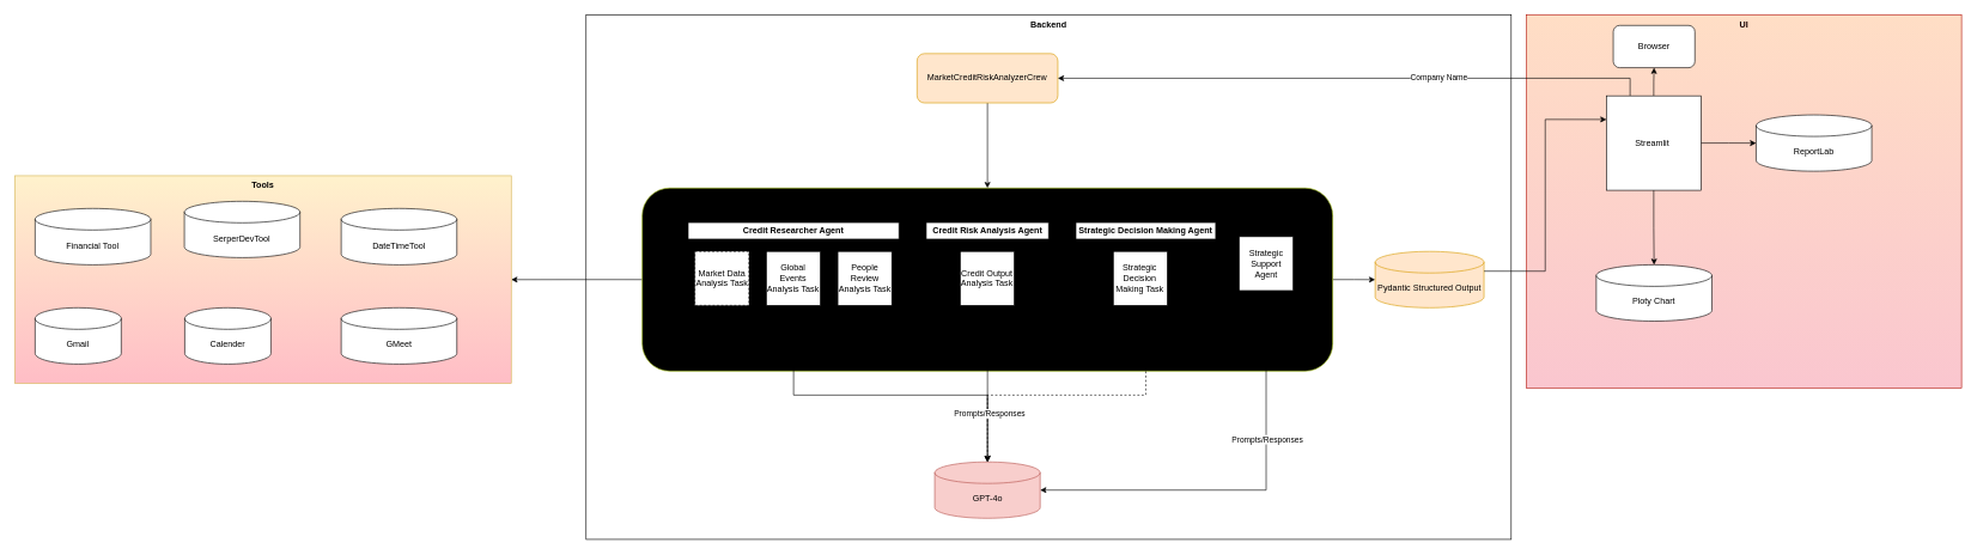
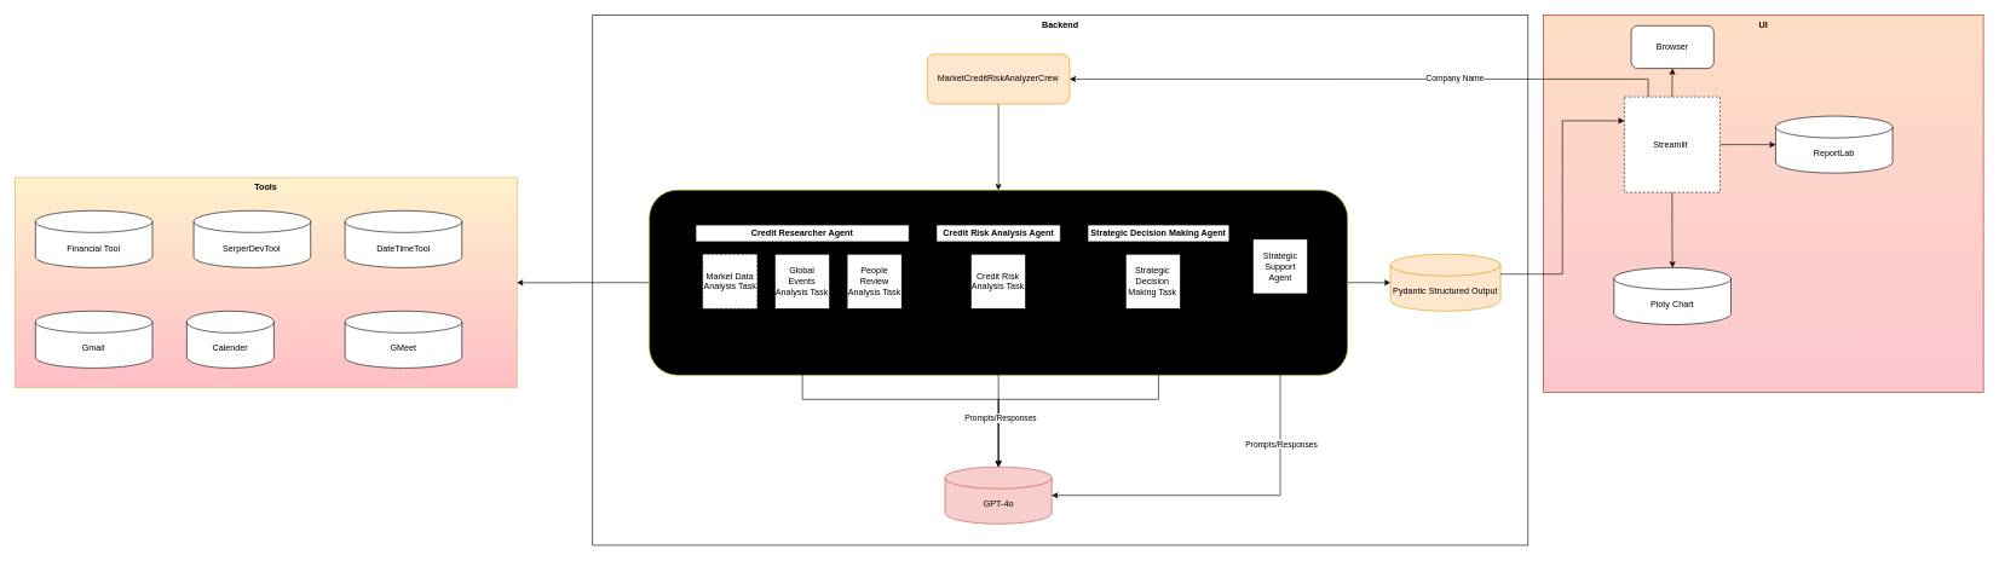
  <mxCell id="0" value="" />
  <mxCell id="1" parent="0" />
  <mxCell id="2" value="&lt;font style=&quot;color: rgb(0, 0, 0);&quot;&gt;&lt;b&gt;Backend&lt;/b&gt;&lt;/font&gt;" style="rounded=0;whiteSpace=wrap;html=1;verticalAlign=top;" vertex="1" parent="1"><mxGeometry x="815.975" y="20" width="1288.721" height="731.0" as="geometry" /></mxCell>
  <mxCell id="3" style="edgeStyle=orthogonalEdgeStyle;rounded=0;orthogonalLoop=1;jettySize=auto;html=1;exitX=0.5;exitY=1;exitDx=0;exitDy=0;" edge="1" parent="1" source="4" target="7"><mxGeometry relative="1" as="geometry" /></mxCell>
  <mxCell id="4" value="MarketCreditRiskAnalyzerCrew" style="rounded=1;whiteSpace=wrap;html=1;fillColor=#ffe6cc;strokeColor=#d79b00;" vertex="1" parent="1"><mxGeometry x="1276.977" y="73.966" width="196.151" height="68.685" as="geometry" /></mxCell>
  <mxCell id="5" style="edgeStyle=orthogonalEdgeStyle;rounded=0;orthogonalLoop=1;jettySize=auto;html=1;exitX=1;exitY=0.5;exitDx=0;exitDy=0;" edge="1" parent="1" source="7" target="8"><mxGeometry relative="1" as="geometry" /></mxCell>
  <mxCell id="6" style="edgeStyle=orthogonalEdgeStyle;rounded=0;orthogonalLoop=1;jettySize=auto;html=1;exitX=0;exitY=0.5;exitDx=0;exitDy=0;" edge="1" parent="1" source="7" target="36"><mxGeometry relative="1" as="geometry" /></mxCell>
  <mxCell id="7" value="Agents" style="rounded=1;whiteSpace=wrap;html=1;verticalAlign=top;fillColor=#fad7ac;strokeColor=#97B409;gradientColor=light-dark(#edb1b1, #ededed);gradientDirection=east;" vertex="1" parent="1"><mxGeometry x="894.151" y="261.377" width="961.803" height="255.114" as="geometry" /></mxCell>
  <mxCell id="8" value="Pydantic Structured Output" style="shape=cylinder3;whiteSpace=wrap;html=1;boundedLbl=1;backgroundOutline=1;size=15;fillColor=#ffe6cc;strokeColor=#d79b00;" vertex="1" parent="1"><mxGeometry x="1915.178" y="349.686" width="151.614" height="78.497" as="geometry" /></mxCell>
  <mxCell id="9" value="GPT-4o" style="shape=cylinder3;whiteSpace=wrap;html=1;boundedLbl=1;backgroundOutline=1;size=15;fillColor=#f8cecc;strokeColor=#b85450;" vertex="1" parent="1"><mxGeometry x="1301.614" y="643.067" width="146.876" height="78.497" as="geometry" /></mxCell>
  <mxCell id="10" style="edgeStyle=orthogonalEdgeStyle;rounded=0;orthogonalLoop=1;jettySize=auto;html=1;exitX=0.5;exitY=1;exitDx=0;exitDy=0;" edge="1" parent="1" source="11" target="9"><mxGeometry relative="1" as="geometry" /></mxCell>
  <mxCell id="11" value="Credit Researcher Agent" style="swimlane;whiteSpace=wrap;html=1;" vertex="1" parent="1"><mxGeometry x="958.113" y="309.456" width="293.753" height="147.181" as="geometry" /></mxCell>
  <mxCell id="12" value="People Review Analysis Task" style="whiteSpace=wrap;html=1;aspect=fixed;" vertex="1" parent="11"><mxGeometry x="208.47" y="40.23" width="75.203" height="75.203" as="geometry" /></mxCell>
  <mxCell id="13" value="Global Events Analysis Task" style="whiteSpace=wrap;html=1;aspect=fixed;" vertex="1" parent="11"><mxGeometry x="108.973" y="40.23" width="75.203" height="75.203" as="geometry" /></mxCell>
  <mxCell id="14" style="edgeStyle=orthogonalEdgeStyle;rounded=0;orthogonalLoop=1;jettySize=auto;html=1;exitX=0.5;exitY=1;exitDx=0;exitDy=0;" edge="1" parent="1" source="15" target="9"><mxGeometry relative="1" as="geometry" /></mxCell>
  <mxCell id="15" value="Credit Risk Analysis Agent" style="swimlane;whiteSpace=wrap;html=1;" vertex="1" parent="1"><mxGeometry x="1289.769" y="309.456" width="170.566" height="147.181" as="geometry" /></mxCell>
- <mxCell id="16" value="Credit Output Analysis Task" style="whiteSpace=wrap;html=1;aspect=fixed;" vertex="1" parent="15"><mxGeometry x="47.379" y="40.23" width="75.203" height="75.203" as="geometry" /></mxCell>
- <mxCell id="17" style="edgeStyle=orthogonalEdgeStyle;rounded=0;orthogonalLoop=1;jettySize=auto;html=1;exitX=0.5;exitY=1;exitDx=0;exitDy=0;dashed=1;" edge="1" parent="1" source="19" target="9"><mxGeometry relative="1" as="geometry" /></mxCell>
+ <mxCell id="16" value="Credit Risk Analysis Task" style="whiteSpace=wrap;html=1;aspect=fixed;" vertex="1" parent="15"><mxGeometry x="47.379" y="40.23" width="75.203" height="75.203" as="geometry" /></mxCell>
+ <mxCell id="17" style="edgeStyle=orthogonalEdgeStyle;rounded=0;orthogonalLoop=1;jettySize=auto;html=1;exitX=0.5;exitY=1;exitDx=0;exitDy=0;" edge="1" parent="1" source="19" target="9"><mxGeometry relative="1" as="geometry" /></mxCell>
  <mxCell id="18" value="Prompts/Responses" style="edgeLabel;html=1;align=center;verticalAlign=middle;resizable=0;points=[];" vertex="1" connectable="0" parent="17"><mxGeometry x="0.672" y="2" relative="1" as="geometry"><mxPoint y="-1" as="offset" /></mxGeometry></mxCell>
  <mxCell id="19" value="Strategic Decision Making Agent" style="swimlane;whiteSpace=wrap;html=1;" vertex="1" parent="1"><mxGeometry x="1498.24" y="309.46" width="194.76" height="147.18" as="geometry" /></mxCell>
  <mxCell id="20" value="Strategic Decision Making Task" style="whiteSpace=wrap;html=1;aspect=fixed;" vertex="1" parent="19"><mxGeometry x="52.117" y="40.23" width="75.203" height="75.203" as="geometry" /></mxCell>
  <mxCell id="21" value="Market Data Analysis Task" style="whiteSpace=wrap;html=1;aspect=fixed;dashed=1;" vertex="1" parent="1"><mxGeometry x="967.589" y="349.686" width="75.203" height="75.203" as="geometry" /></mxCell>
  <mxCell id="22" style="edgeStyle=orthogonalEdgeStyle;rounded=0;orthogonalLoop=1;jettySize=auto;html=1;exitX=0.5;exitY=1;exitDx=0;exitDy=0;" edge="1" parent="1" source="24" target="9"><mxGeometry relative="1" as="geometry"><Array as="points"><mxPoint x="1763.564" y="682.315" /></Array></mxGeometry></mxCell>
  <mxCell id="23" value="Prompts/Responses" style="edgeLabel;html=1;align=center;verticalAlign=middle;resizable=0;points=[];" vertex="1" connectable="0" parent="22"><mxGeometry x="-0.301" y="1" relative="1" as="geometry"><mxPoint as="offset" /></mxGeometry></mxCell>
  <mxCell id="24" value="Strategic Support Agent" style="whiteSpace=wrap;html=1;aspect=fixed;" vertex="1" parent="1"><mxGeometry x="1725.66" y="329.081" width="75.203" height="75.203" as="geometry" /></mxCell>
  <mxCell id="25" value="&lt;b&gt;&lt;font style=&quot;color: rgb(19, 1, 1);&quot;&gt;UI&lt;/font&gt;&lt;/b&gt;" style="rounded=0;whiteSpace=wrap;html=1;verticalAlign=top;fillColor=#FFDEC5;strokeColor=#B41A0F;gradientColor=#FAC6CF;gradientDirection=south;" vertex="1" parent="1"><mxGeometry x="2125.543" y="20" width="606.457" height="520.04" as="geometry" /></mxCell>
  <mxCell id="26" style="edgeStyle=orthogonalEdgeStyle;rounded=0;orthogonalLoop=1;jettySize=auto;html=1;exitX=0.5;exitY=1;exitDx=0;exitDy=0;" edge="1" parent="1" source="31" target="33"><mxGeometry relative="1" as="geometry" /></mxCell>
  <mxCell id="27" style="edgeStyle=orthogonalEdgeStyle;rounded=0;orthogonalLoop=1;jettySize=auto;html=1;exitX=1;exitY=0.5;exitDx=0;exitDy=0;" edge="1" parent="1" source="31" target="34"><mxGeometry relative="1" as="geometry" /></mxCell>
  <mxCell id="28" style="edgeStyle=orthogonalEdgeStyle;rounded=0;orthogonalLoop=1;jettySize=auto;html=1;exitX=0.5;exitY=0;exitDx=0;exitDy=0;" edge="1" parent="1" source="31" target="32"><mxGeometry relative="1" as="geometry" /></mxCell>
  <mxCell id="29" style="edgeStyle=orthogonalEdgeStyle;rounded=0;orthogonalLoop=1;jettySize=auto;html=1;exitX=0.25;exitY=0;exitDx=0;exitDy=0;entryX=1;entryY=0.5;entryDx=0;entryDy=0;" edge="1" parent="1" source="31" target="4"><mxGeometry relative="1" as="geometry" /></mxCell>
  <mxCell id="30" value="Company Name" style="edgeLabel;html=1;align=center;verticalAlign=middle;resizable=0;points=[];" vertex="1" connectable="0" parent="29"><mxGeometry x="-0.291" y="-1" relative="1" as="geometry"><mxPoint as="offset" /></mxGeometry></mxCell>
- <mxCell id="31" value="Streamlit&amp;nbsp;" style="whiteSpace=wrap;html=1;aspect=fixed;" vertex="1" parent="1"><mxGeometry x="2237.358" y="132.839" width="131.605" height="131.605" as="geometry" /></mxCell>
+ <mxCell id="31" value="Streamlit&amp;nbsp;" style="whiteSpace=wrap;html=1;aspect=fixed;dashed=1;" vertex="1" parent="1"><mxGeometry x="2237.358" y="132.839" width="131.605" height="131.605" as="geometry" /></mxCell>
  <mxCell id="32" value="Browser" style="rounded=1;whiteSpace=wrap;html=1;" vertex="1" parent="1"><mxGeometry x="2246.834" y="34.718" width="113.711" height="58.872" as="geometry" /></mxCell>
  <mxCell id="33" value="Ploty Chart" style="shape=cylinder3;whiteSpace=wrap;html=1;boundedLbl=1;backgroundOutline=1;size=15;" vertex="1" parent="1"><mxGeometry x="2223.145" y="368.329" width="161.09" height="78.497" as="geometry" /></mxCell>
  <mxCell id="34" value="ReportLab" style="shape=cylinder3;whiteSpace=wrap;html=1;boundedLbl=1;backgroundOutline=1;size=15;" vertex="1" parent="1"><mxGeometry x="2445.828" y="159.395" width="161.09" height="78.497" as="geometry" /></mxCell>
  <mxCell id="35" style="edgeStyle=orthogonalEdgeStyle;rounded=0;orthogonalLoop=1;jettySize=auto;html=1;exitX=1;exitY=0;exitDx=0;exitDy=27.5;exitPerimeter=0;entryX=0;entryY=0.25;entryDx=0;entryDy=0;" edge="1" parent="1" source="8" target="31"><mxGeometry relative="1" as="geometry" /></mxCell>
  <mxCell id="36" value="&lt;b&gt;Tools&lt;/b&gt;&lt;div&gt;&lt;br&gt;&lt;/div&gt;" style="rounded=0;whiteSpace=wrap;html=1;verticalAlign=top;fillColor=#fff2cc;strokeColor=#d6b656;gradientColor=#FFBDC6;" vertex="1" parent="1"><mxGeometry x="20" y="244.206" width="691.74" height="289.456" as="geometry" /></mxCell>
  <mxCell id="37" value="Financial Tool" style="shape=cylinder3;whiteSpace=wrap;html=1;boundedLbl=1;backgroundOutline=1;size=15;" vertex="1" parent="1"><mxGeometry x="48.428" y="289.832" width="161.09" height="78.497" as="geometry" /></mxCell>
- <mxCell id="38" value="SerperDevTool" style="shape=cylinder3;whiteSpace=wrap;html=1;boundedLbl=1;backgroundOutline=1;size=15;" vertex="1" parent="1"><mxGeometry x="256.373" y="279.832" width="161.09" height="78.497" as="geometry" /></mxCell>
+ <mxCell id="38" value="SerperDevTool" style="shape=cylinder3;whiteSpace=wrap;html=1;boundedLbl=1;backgroundOutline=1;size=15;" vertex="1" parent="1"><mxGeometry x="266.373" y="289.832" width="161.09" height="78.497" as="geometry" /></mxCell>
  <mxCell id="39" value="DateTimeTool" style="shape=cylinder3;whiteSpace=wrap;html=1;boundedLbl=1;backgroundOutline=1;size=15;" vertex="1" parent="1"><mxGeometry x="474.843" y="289.832" width="161.09" height="78.497" as="geometry" /></mxCell>
- <mxCell id="40" value="Gmail" style="shape=cylinder3;whiteSpace=wrap;html=1;boundedLbl=1;backgroundOutline=1;size=15;" vertex="1" parent="1"><mxGeometry x="48.428" y="428.183" width="120" height="78.497" as="geometry" /></mxCell>
+ <mxCell id="40" value="Gmail" style="shape=cylinder3;whiteSpace=wrap;html=1;boundedLbl=1;backgroundOutline=1;size=15;" vertex="1" parent="1"><mxGeometry x="48.428" y="428.183" width="161.09" height="78.497" as="geometry" /></mxCell>
  <mxCell id="41" value="Calender" style="shape=cylinder3;whiteSpace=wrap;html=1;boundedLbl=1;backgroundOutline=1;size=15;" vertex="1" parent="1"><mxGeometry x="256.897" y="428.183" width="120" height="78.497" as="geometry" /></mxCell>
  <mxCell id="42" value="GMeet" style="shape=cylinder3;whiteSpace=wrap;html=1;boundedLbl=1;backgroundOutline=1;size=15;" vertex="1" parent="1"><mxGeometry x="474.843" y="428.183" width="161.09" height="78.497" as="geometry" /></mxCell>
